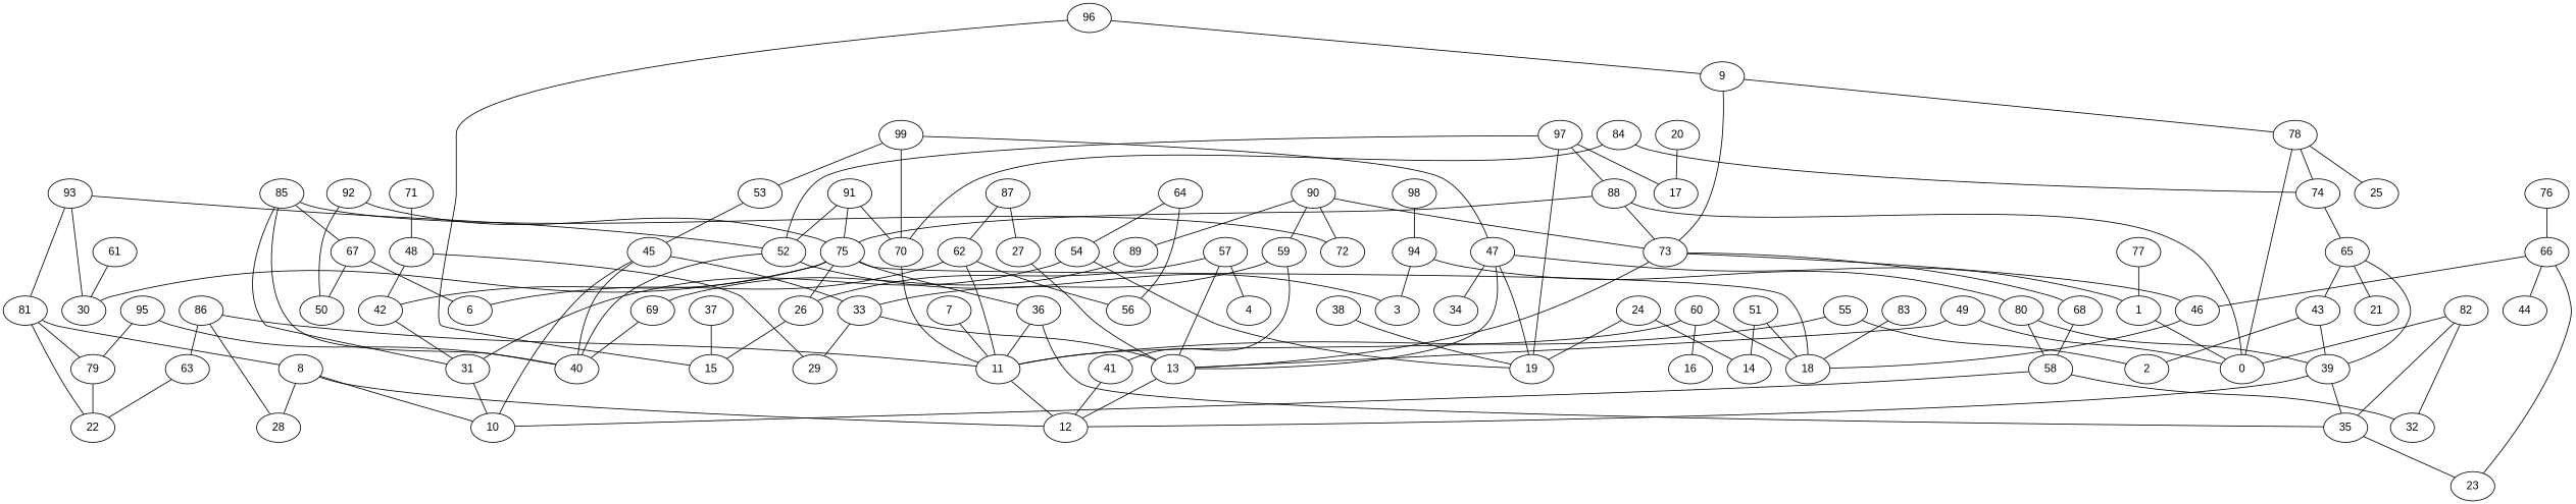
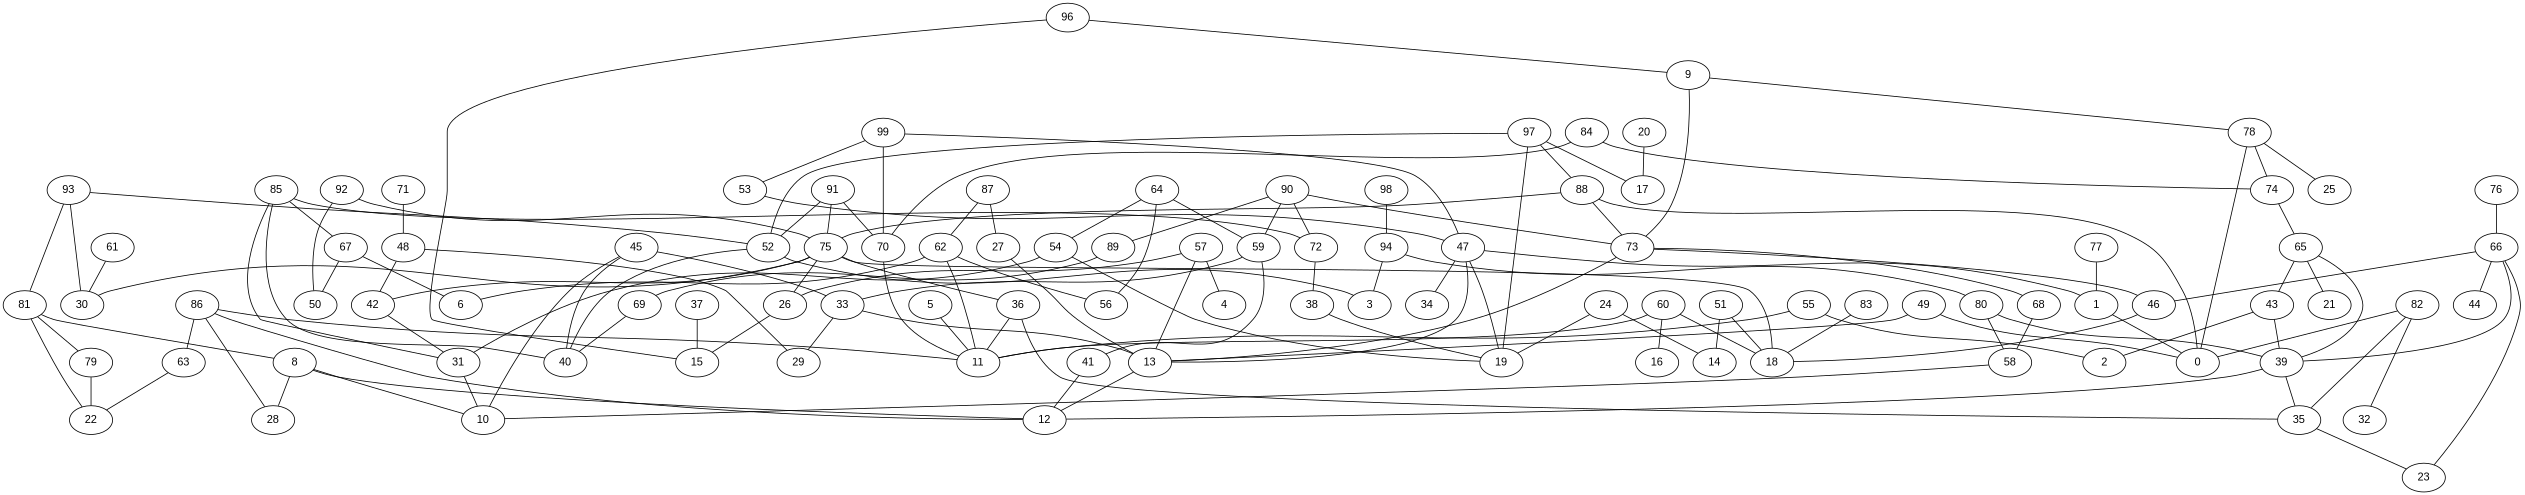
  digraph {
    fontname="Liberation Sans"
    node [fontname="Liberation Sans"]
    edge [color=black dir=none fontname="Liberation Sans"]
    54
    31
    19
    10
    91
    70
    75
    52
    11
    64
    59
    56
    41
    33
    98
    94
    80
    3
    87
    62
    27
    6
    77
    1
    0
    92
    50
    24
    14
    49
    13
    12
    93
    81
    22
    8
    79
    61
    30
    82
    35
    32
    53
    45
    40
    26
    15
    51
    18
    76
    66
    39
    46
    23
    44
    78
    25
    74
    36
    9
    73
    68
-   7
+   7 [label=5]
    65
    21
    43
    72
    38
    42
    58
    90
    89
    69
    48
    29
    83
    88
    99
    47
    34
    97
    17
    55
    2
    57
    4
    20
    86
    28
    63
    71
    37
    96
    84
    85
    67
    60
    16
-   95
    subgraph sub_1 {
      54
      31
      19
      10
      91
      70
      75
      52
      11
      64
      59
      56
      41
      33
      98
      94
      80
      3
      87
      62
      27
      6
      77
      1
      0
      92
      50
      24
      14
      49
      13
      12
      93
      81
      22
      8
      79
      61
      30
      82
      35
      32
      53
      45
      40
      26
      15
      51
      18
      76
      66
      39
      46
      23
      44
      78
      25
      74
      36
      9
      73
      68
      7
      65
      21
      43
      72
      38
      42
      58
      90
      89
      69
      48
      29
      83
      88
      99
      47
      34
      97
      17
      55
      2
      57
      4
      20
      86
      28
      63
      71
      37
      96
      84
      85
      67
      60
      16
-     95
    }
    54 -> 31
    54 -> 19
    31 -> 10
    91 -> 70
    91 -> 75
    91 -> 52
    70 -> 11
    75 -> 30
    75 -> 26
    75 -> 18
    75 -> 36
    75 -> 42
    52 -> 3
    52 -> 40
    64 -> 54
+   64 -> 59
    64 -> 56
    59 -> 41
    59 -> 33
    41 -> 12
    33 -> 13
    33 -> 29
    98 -> 94
    94 -> 80
    94 -> 3
    80 -> 39
    80 -> 58
    87 -> 62
    87 -> 27
    62 -> 11
    62 -> 56
    62 -> 6
    27 -> 13
    77 -> 1
    1 -> 0
    92 -> 75
    92 -> 50
    24 -> 19
    24 -> 14
    49 -> 0
    49 -> 13
    13 -> 12
    93 -> 52
    93 -> 81
    93 -> 30
    81 -> 22
    81 -> 8
    81 -> 79
    8 -> 10
    8 -> 12
    8 -> 28
    79 -> 22
    61 -> 30
    82 -> 0
    82 -> 35
    82 -> 32
    35 -> 23
-   53 -> 45
+   53 -> 47
    45 -> 10
    45 -> 33
    45 -> 40
    26 -> 15
    51 -> 14
    51 -> 18
    76 -> 66
+   66 -> 39
    66 -> 46
    66 -> 23
    66 -> 44
    39 -> 12
    39 -> 35
    46 -> 18
    78 -> 0
    78 -> 25
    78 -> 74
    74 -> 65
    36 -> 11
    36 -> 35
    9 -> 78
    9 -> 73
    73 -> 13
    73 -> 46
    73 -> 68
    68 -> 58
    7 -> 11
    65 -> 39
    65 -> 21
    65 -> 43
    43 -> 39
    43 -> 2
+   72 -> 38
    38 -> 19
    42 -> 31
    58 -> 10
-   58 -> 32
    90 -> 59
    90 -> 73
    90 -> 72
    90 -> 89
    89 -> 69
    69 -> 40
    48 -> 42
    48 -> 29
    83 -> 18
    88 -> 75
    88 -> 0
    88 -> 73
    99 -> 70
    99 -> 53
    99 -> 47
    47 -> 19
    47 -> 1
    47 -> 13
    47 -> 34
    97 -> 19
    97 -> 52
    97 -> 88
    97 -> 17
    55 -> 11
    55 -> 2
    57 -> 13
    57 -> 26
    57 -> 4
    20 -> 17
    86 -> 11
-   11 -> 12
+   86 -> 12
    86 -> 28
    86 -> 63
    63 -> 22
    71 -> 48
    37 -> 15
    96 -> 15
    96 -> 9
    84 -> 70
    84 -> 74
    85 -> 31
    85 -> 40
    85 -> 72
    85 -> 67
    67 -> 6
    67 -> 50
    60 -> 11
    60 -> 18
    60 -> 16
-   95 -> 79
-   95 -> 40
  }
